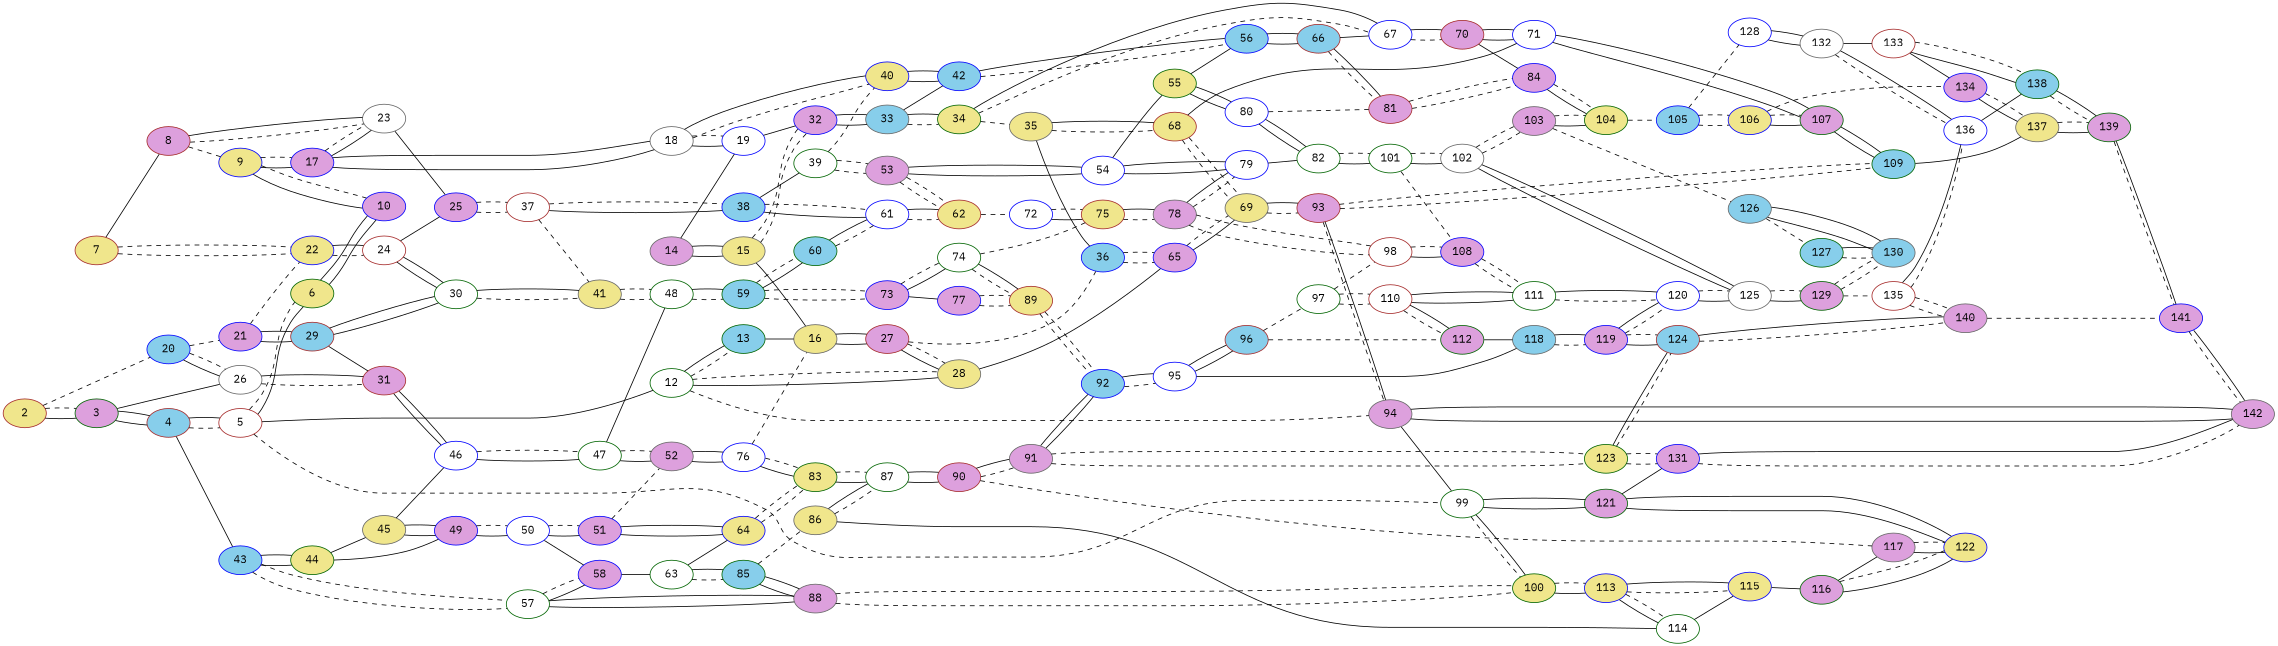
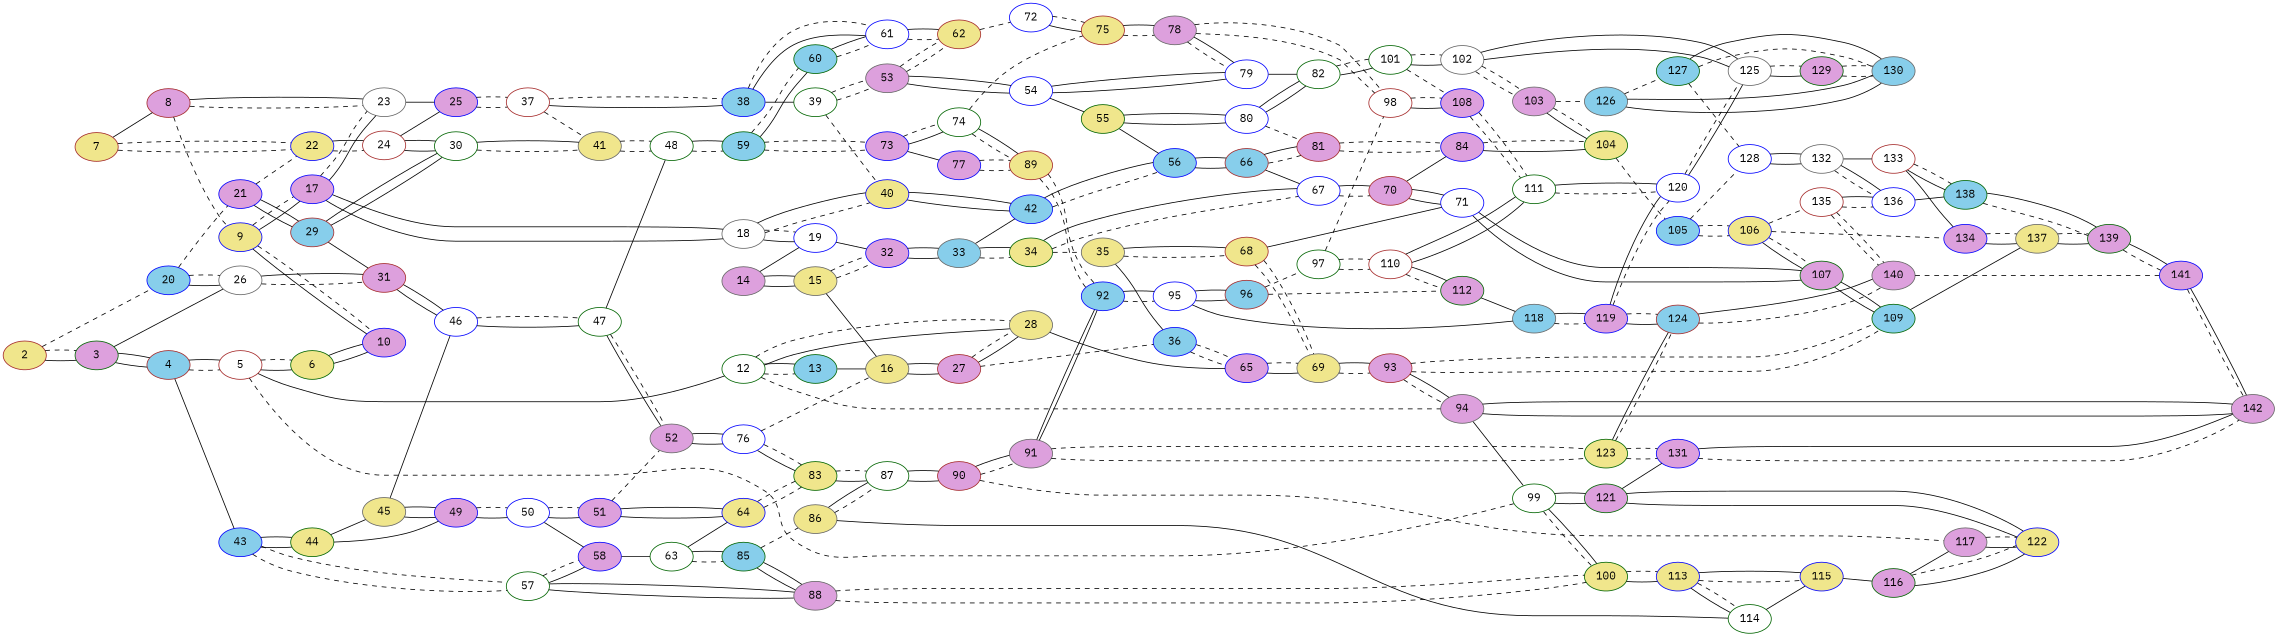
  graph {
    fontname="IBM Plex Mono"
    rankdir=LR
    node [color=blue fillcolor=white fontname="IBM Plex Mono" style=filled]
    edge [fontname="IBM Plex Mono" style=solid]
    2 [color=brown fillcolor=khaki]
    3 [color=darkgreen fillcolor=plum]
    20 [fillcolor=skyblue]
    7 [color=brown fillcolor=khaki]
    8 [color=brown fillcolor=plum]
    22 [fillcolor=khaki]
    4 [color=brown fillcolor=skyblue]
    26 [color=gray40]
    21 [fillcolor=plum]
    5 [color=brown]
    43 [fillcolor=skyblue]
    31 [color=brown fillcolor=plum]
    6 [color=darkgreen fillcolor=khaki]
    12 [color=darkgreen]
    99 [color=darkgreen]
    44 [color=darkgreen fillcolor=khaki]
    57 [color=darkgreen]
    10 [fillcolor=plum]
    13 [color=darkgreen fillcolor=skyblue]
    28 [color=gray40 fillcolor=khaki]
    94 [color=gray40 fillcolor=plum]
    100 [color=darkgreen fillcolor=khaki]
    121 [color=darkgreen fillcolor=plum]
    9 [fillcolor=khaki]
    23 [color=gray40]
    24 [color=brown]
    17 [fillcolor=plum]
    25 [fillcolor=plum]
    18 [color=gray40]
    14 [color=gray40 fillcolor=plum]
    15 [color=gray40 fillcolor=khaki]
    19
    16 [color=gray40 fillcolor=khaki]
    65 [fillcolor=plum]
    142 [color=gray40 fillcolor=plum]
    27 [color=brown fillcolor=plum]
    32 [fillcolor=plum]
    33 [color=gray40 fillcolor=skyblue]
    36 [fillcolor=skyblue]
    40 [fillcolor=khaki]
    42 [fillcolor=skyblue]
    29 [color=brown fillcolor=skyblue]
    30 [color=darkgreen]
    37 [color=brown]
    41 [color=gray40 fillcolor=khaki]
    38 [fillcolor=skyblue]
    46
    69 [color=gray40 fillcolor=khaki]
    48 [color=darkgreen]
    47 [color=darkgreen]
    34 [color=darkgreen fillcolor=khaki]
    35 [color=gray40 fillcolor=khaki]
    67
    56 [fillcolor=skyblue]
    68 [color=brown fillcolor=khaki]
    70 [color=brown fillcolor=plum]
    71
    39 [color=darkgreen]
    61
    53 [color=gray40 fillcolor=plum]
    62 [color=brown fillcolor=khaki]
    54
    59 [color=darkgreen fillcolor=skyblue]
    66 [color=brown fillcolor=skyblue]
    45 [color=gray40 fillcolor=khaki]
    49 [fillcolor=plum]
    58 [fillcolor=plum]
    88 [color=gray40 fillcolor=plum]
    50
    52 [color=gray40 fillcolor=plum]
    76
    60 [color=darkgreen fillcolor=skyblue]
    73 [fillcolor=plum]
    51 [fillcolor=plum]
    64 [fillcolor=khaki]
    63 [color=darkgreen]
    83 [color=darkgreen fillcolor=khaki]
    55 [color=darkgreen fillcolor=khaki]
    79
    72
    80
    82 [color=darkgreen]
    81 [color=brown fillcolor=plum]
    85 [color=darkgreen fillcolor=skyblue]
    74 [color=darkgreen]
    77 [fillcolor=plum]
    75 [color=brown fillcolor=khaki]
    86 [color=gray40 fillcolor=khaki]
    87 [color=darkgreen]
    93 [color=brown fillcolor=plum]
    84 [fillcolor=plum]
    107 [color=darkgreen fillcolor=plum]
    109 [color=darkgreen fillcolor=skyblue]
    104 [color=darkgreen fillcolor=khaki]
    78 [color=gray40 fillcolor=plum]
    89 [color=brown fillcolor=khaki]
    92 [fillcolor=skyblue]
    98 [color=brown]
    108 [fillcolor=plum]
    101 [color=darkgreen]
    102 [color=gray40]
    90 [color=brown fillcolor=plum]
    105 [fillcolor=skyblue]
    114 [color=darkgreen]
    115 [fillcolor=khaki]
    91 [color=gray40 fillcolor=plum]
    117 [color=gray40 fillcolor=plum]
    113 [fillcolor=khaki]
    95
    123 [color=darkgreen fillcolor=khaki]
    122 [fillcolor=khaki]
    124 [color=brown fillcolor=skyblue]
    131 [fillcolor=plum]
    96 [color=brown fillcolor=skyblue]
    118 [color=gray40 fillcolor=skyblue]
    137 [color=gray40 fillcolor=khaki]
    97 [color=darkgreen]
    112 [color=darkgreen fillcolor=plum]
    119 [fillcolor=plum]
    110 [color=brown]
    111 [color=darkgreen]
    103 [color=gray40 fillcolor=plum]
    125 [color=gray40]
    126 [color=gray40 fillcolor=skyblue]
    129 [color=darkgreen fillcolor=plum]
    127 [color=darkgreen fillcolor=skyblue]
    130 [color=gray40 fillcolor=skyblue]
    106 [fillcolor=khaki]
    128
    134 [fillcolor=plum]
    132 [color=gray40]
    120
    139 [color=darkgreen fillcolor=plum]
    116 [color=darkgreen fillcolor=plum]
    140 [color=gray40 fillcolor=plum]
    141 [fillcolor=plum]
    135 [color=brown]
    133 [color=brown]
    136
    138 [color=darkgreen fillcolor=skyblue]
    2 -- 3
    2 -- 3 [style=dashed]
    2 -- 20 [style=dashed]
    3 -- 4
    3 -- 4
    3 -- 26
    20 -- 26
    20 -- 26 [style=dashed]
    20 -- 21 [style=dashed]
    7 -- 8
    7 -- 22 [style=dashed]
    7 -- 22 [style=dashed]
    8 -- 9 [style=dashed]
    8 -- 23 [style=dashed]
    8 -- 23
    22 -- 24 [style=dashed]
    22 -- 24
    4 -- 5 [style=dashed]
    4 -- 5
    4 -- 43
    26 -- 31 [style=dashed]
    26 -- 31
    21 -- 22 [style=dashed]
    21 -- 29
    21 -- 29
    5 -- 6
    5 -- 6 [style=dashed]
    5 -- 12
    5 -- 99 [style=dashed]
    43 -- 44
    43 -- 44
    43 -- 57 [style=dashed]
    43 -- 57 [style=dashed]
    31 -- 46
    31 -- 46
    6 -- 10
    6 -- 10
    12 -- 13 [style=dashed]
    12 -- 13
    12 -- 28
    12 -- 28 [style=dashed]
    12 -- 94 [style=dashed]
    99 -- 100 [style=dashed]
    99 -- 100
    99 -- 121
    99 -- 121
    44 -- 45
    44 -- 49
    57 -- 58
    57 -- 58 [style=dashed]
    57 -- 88
    57 -- 88
    13 -- 16
    28 -- 65
    94 -- 99
    94 -- 142
    94 -- 142
    100 -- 113
    100 -- 113 [style=dashed]
    121 -- 122
    121 -- 122
    121 -- 131
    9 -- 10
    9 -- 10 [style=dashed]
    9 -- 17
    9 -- 17 [style=dashed]
    23 -- 25
    24 -- 25
    24 -- 30
    24 -- 30
    17 -- 23
    17 -- 23 [style=dashed]
    17 -- 18
    17 -- 18
    25 -- 37 [style=dashed]
    25 -- 37 [style=dashed]
    18 -- 19
    18 -- 19 [style=dashed]
    18 -- 40 [style=dashed]
    18 -- 40
    14 -- 15
    14 -- 15
    14 -- 19
    15 -- 16
    15 -- 32 [style=dashed]
    15 -- 32 [style=dashed]
    19 -- 32
    16 -- 27
    16 -- 27
    65 -- 69
    65 -- 69 [style=dashed]
    27 -- 28
    27 -- 28 [style=dashed]
    27 -- 36 [style=dashed]
    32 -- 33
    32 -- 33
    33 -- 42
    33 -- 34 [style=dashed]
    33 -- 34
    36 -- 65 [style=dashed]
    36 -- 65 [style=dashed]
    40 -- 42
    40 -- 42
    42 -- 56 [style=dashed]
    42 -- 56
    29 -- 31
    29 -- 30
    29 -- 30
    30 -- 41 [style=dashed]
    30 -- 41
    37 -- 41 [style=dashed]
    37 -- 38
    37 -- 38 [style=dashed]
    41 -- 48 [style=dashed]
    41 -- 48 [style=dashed]
    38 -- 39
    38 -- 61
    38 -- 61 [style=dashed]
    46 -- 47
    46 -- 47 [style=dashed]
    69 -- 93 [style=dashed]
    69 -- 93
    48 -- 59 [style=dashed]
    48 -- 59
    47 -- 48
    47 -- 52
    47 -- 52 [style=dashed]
    34 -- 35 [style=dashed]
    34 -- 67 [style=dashed]
    34 -- 67
    35 -- 36
    35 -- 68 [style=dashed]
    35 -- 68
    67 -- 70 [style=dashed]
    67 -- 70
    56 -- 66
    56 -- 66
    68 -- 69 [style=dashed]
    68 -- 69 [style=dashed]
    68 -- 71
    70 -- 71
    70 -- 71
    70 -- 84
    71 -- 107
    71 -- 107
    39 -- 40 [style=dashed]
    39 -- 53 [style=dashed]
    39 -- 53 [style=dashed]
    61 -- 62 [style=dashed]
    61 -- 62
    53 -- 62 [style=dashed]
    53 -- 62 [style=dashed]
    53 -- 54
    53 -- 54
    62 -- 72 [style=dashed]
    54 -- 55
    54 -- 79
    54 -- 79
    59 -- 60
    59 -- 60 [style=dashed]
    59 -- 73 [style=dashed]
    59 -- 73 [style=dashed]
    66 -- 67
    66 -- 81 [style=dashed]
    66 -- 81
    45 -- 46
    45 -- 49
    45 -- 49
    49 -- 50
    49 -- 50 [style=dashed]
    58 -- 63
    88 -- 100 [style=dashed]
    88 -- 100 [style=dashed]
    50 -- 58
    50 -- 51
    50 -- 51 [style=dashed]
    52 -- 76
    52 -- 76
    76 -- 16 [style=dashed]
    76 -- 83
    76 -- 83 [style=dashed]
    60 -- 61 [style=dashed]
    60 -- 61
    73 -- 74
    73 -- 74 [style=dashed]
    73 -- 77
    51 -- 52 [style=dashed]
    51 -- 64
    51 -- 64
    64 -- 83 [style=dashed]
    64 -- 83 [style=dashed]
    63 -- 64
    63 -- 85 [style=dashed]
    63 -- 85
    83 -- 87
    83 -- 87 [style=dashed]
    55 -- 56
    55 -- 80
    55 -- 80
    79 -- 82
    72 -- 75
    72 -- 75 [style=dashed]
    80 -- 82
    80 -- 82
    80 -- 81 [style=dashed]
    82 -- 101
    82 -- 101 [style=dashed]
    81 -- 84 [style=dashed]
    81 -- 84 [style=dashed]
    85 -- 88
    85 -- 88
    85 -- 86 [style=dashed]
    74 -- 75 [style=dashed]
    74 -- 89 [style=dashed]
    74 -- 89
    77 -- 89 [style=dashed]
    77 -- 89 [style=dashed]
    75 -- 78 [style=dashed]
    75 -- 78
    86 -- 87 [style=dashed]
    86 -- 87
    86 -- 114
    87 -- 90
    87 -- 90
    93 -- 94 [style=dashed]
    93 -- 94
    93 -- 109 [style=dashed]
    93 -- 109 [style=dashed]
    84 -- 104
    84 -- 104 [style=dashed]
    107 -- 109
    107 -- 109
    109 -- 137
    104 -- 105 [style=dashed]
    78 -- 79 [style=dashed]
    78 -- 79
    78 -- 98 [style=dashed]
    78 -- 98 [style=dashed]
    89 -- 92 [style=dashed]
    89 -- 92 [style=dashed]
    92 -- 95 [style=dashed]
    92 -- 95
    98 -- 108
    98 -- 108 [style=dashed]
    108 -- 111 [style=dashed]
    108 -- 111 [style=dashed]
    101 -- 108 [style=dashed]
    101 -- 102
    101 -- 102 [style=dashed]
    102 -- 103 [style=dashed]
    102 -- 103 [style=dashed]
    102 -- 125
    102 -- 125
    90 -- 91 [style=dashed]
    90 -- 91
    90 -- 117 [style=dashed]
    105 -- 106 [style=dashed]
    105 -- 106 [style=dashed]
    105 -- 128 [style=dashed]
    114 -- 115
    115 -- 116
    91 -- 92
    91 -- 92
    91 -- 123 [style=dashed]
    91 -- 123 [style=dashed]
    117 -- 122
    117 -- 122 [style=dashed]
    113 -- 114
    113 -- 114 [style=dashed]
    113 -- 115 [style=dashed]
    113 -- 115
    95 -- 96
    95 -- 96
    95 -- 118
    123 -- 124 [style=dashed]
    123 -- 124
    123 -- 131 [style=dashed]
    123 -- 131 [style=dashed]
    124 -- 140 [style=dashed]
    124 -- 140
    131 -- 142 [style=dashed]
    131 -- 142
    96 -- 97 [style=dashed]
    96 -- 112 [style=dashed]
    118 -- 119 [style=dashed]
    118 -- 119
    137 -- 139
    137 -- 139 [style=dashed]
    97 -- 98 [style=dashed]
    97 -- 110 [style=dashed]
    97 -- 110 [style=dashed]
    112 -- 118
    119 -- 124
    119 -- 124 [style=dashed]
    119 -- 120 [style=dashed]
    119 -- 120
    110 -- 112 [style=dashed]
    110 -- 112
    110 -- 111
    110 -- 111
    111 -- 120 [style=dashed]
    111 -- 120
    103 -- 104
    103 -- 104 [style=dashed]
    103 -- 126 [style=dashed]
    125 -- 129
    125 -- 129 [style=dashed]
    126 -- 127 [style=dashed]
    126 -- 130
    126 -- 130
    129 -- 130 [style=dashed]
    129 -- 130 [style=dashed]
-   129 -- 135 [style=dashed]
+   106 -- 135 [style=dashed]
    127 -- 130 [style=dashed]
    127 -- 130
+   127 -- 128 [style=dashed]
    106 -- 107
    106 -- 107 [style=dashed]
    106 -- 134 [style=dashed]
    128 -- 132
    128 -- 132
    134 -- 137
    134 -- 137 [style=dashed]
    132 -- 133
    132 -- 136 [style=dashed]
    132 -- 136
    120 -- 125
    120 -- 125 [style=dashed]
    139 -- 141 [style=dashed]
    139 -- 141
    116 -- 117
    116 -- 122
    116 -- 122 [style=dashed]
    140 -- 141 [style=dashed]
    141 -- 142 [style=dashed]
    141 -- 142
    135 -- 140 [style=dashed]
    135 -- 140 [style=dashed]
    135 -- 136 [style=dashed]
    135 -- 136
    133 -- 134
    133 -- 138
    133 -- 138 [style=dashed]
    136 -- 138
    138 -- 139 [style=dashed]
    138 -- 139
  }
